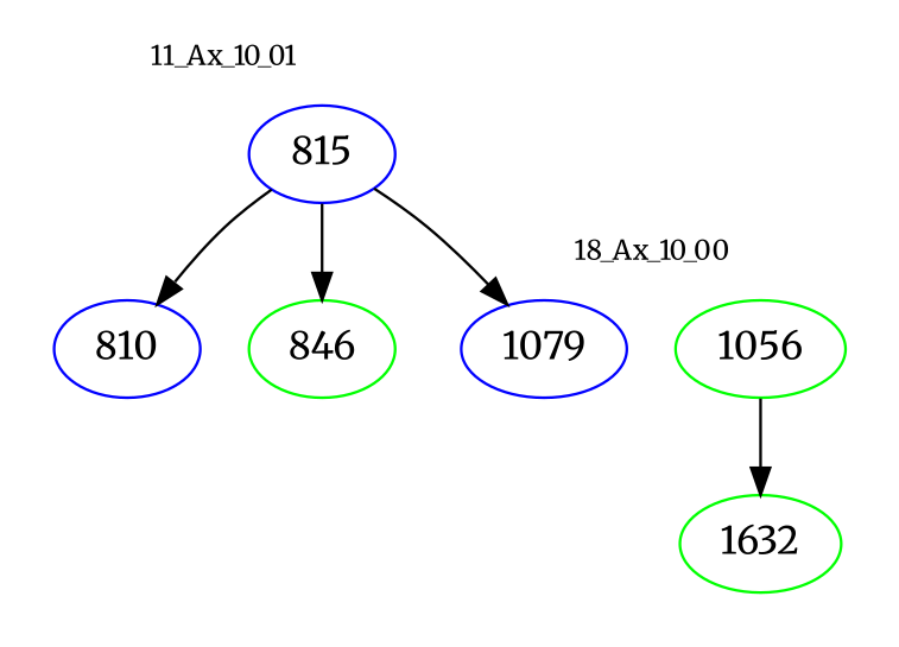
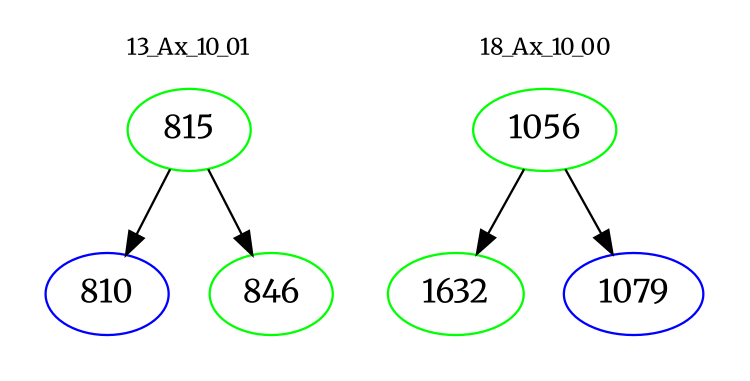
  digraph {
    fontname=Merriweather
    node [color=green fontname=Merriweather]
    edge [color=black fontname=Merriweather]
-   n1 [color=blue label=815]
+   n1 [label=815]
    n2 [color=blue label=810]
    n3 [label=846]
    n4 [label=1056]
    n5 [label=1632]
    n6 [color=blue label=1079]
    subgraph cluster_1 {
      color=white
      fontsize=10
-     label="11_Ax_10_01"
+     label="13_Ax_10_01"
      n1
      n2
      n3
    }
    subgraph cluster_2 {
      color=white
      fontsize=10
      label="18_Ax_10_00"
      n4
      n5
      n6
    }
    n1 -> n2
    n1 -> n3
    n4 -> n5
-   n1 -> n6
+   n4 -> n6
  }
